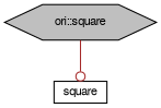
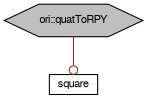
  digraph {
    rankdir=TB
    node [color=black fontname=FreeSans fontsize=10 style=filled]
-   n1 [fillcolor=grey75 fontcolor=black height=0.2 label="ori::square" shape=hexagon width=0.4]
+   n1 [fillcolor=grey75 fontcolor=black height=0.2 label="ori::quatToRPY" shape=hexagon width=0.4]
    n2 [fillcolor=white height=0.2 label=square shape=box width=0.4]
    n1 -> n2 [color=brown fontname=FreeSans fontsize=10 labelfontname=FreeSans labelfontsize=10 style=solid arrowhead=odot]
  }
